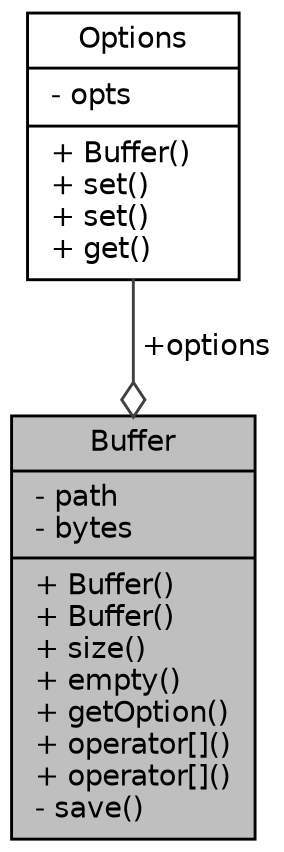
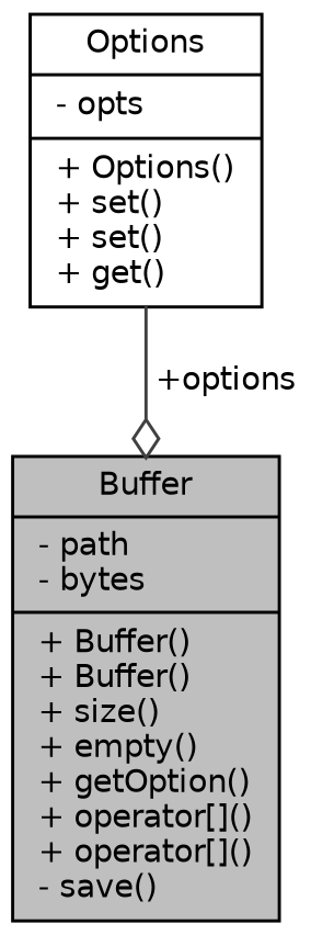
  digraph {
    node [color=black fontname=Helvetica fontsize=10 shape=record]
    n1 [fillcolor=grey75 fontcolor=black height=0.2 label="{Buffer\n|- path\l- bytes\l|+ Buffer()\l+ Buffer()\l+ size()\l+ empty()\l+ getOption()\l+ operator[]()\l+ operator[]()\l- save()\l}" style=filled width=0.4]
-   n2 [height=0.2 label="{Options\n|- opts\l|+ Buffer()\l+ set()\l+ set()\l+ get()\l}" width=0.4]
+   n2 [height=0.2 label="{Options\n|- opts\l|+ Options()\l+ set()\l+ set()\l+ get()\l}" width=0.4]
    n2 -> n1 [arrowhead=odiamond color=grey25 fontname=Helvetica fontsize=10 label=" +options" labelfontname=Helvetica labelfontsize=10 style=solid]
  }
